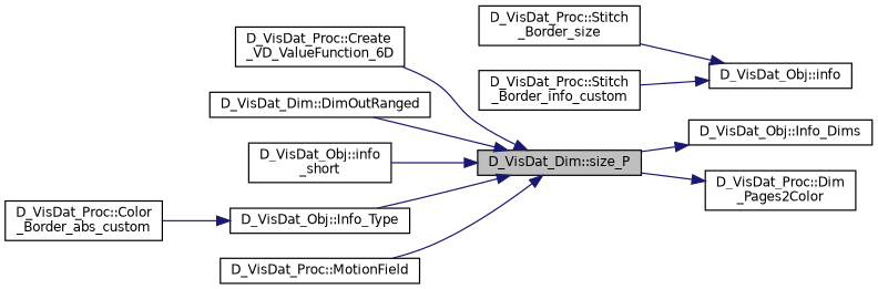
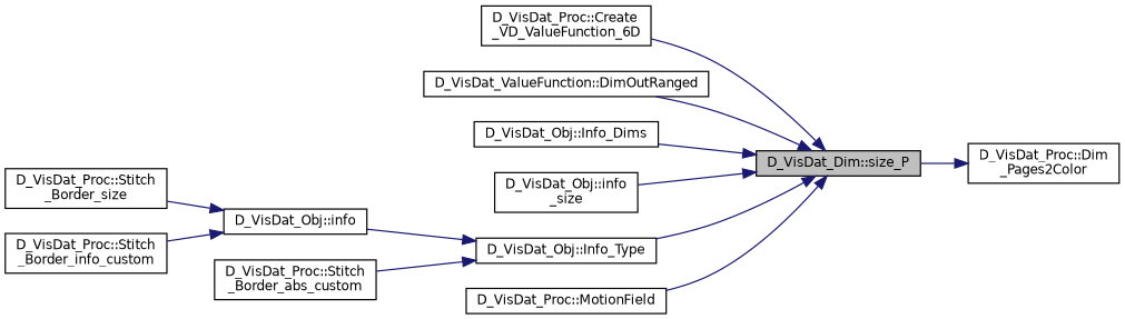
  digraph {
    rankdir=RL
    node [color=black fillcolor=white fontname=Helvetica fontsize=10 shape=record style=filled]
    edge [color=midnightblue dir=back fontname=Helvetica fontsize=10 labelfontname=Helvetica labelfontsize=10 style=solid]
    n1 [fillcolor=grey75 fontcolor=black height=0.2 label="D_VisDat_Dim::size_P" width=0.4]
    n2 [height=0.2 label="D_VisDat_Proc::Create\l_VD_ValueFunction_6D" width=0.4]
-   n3 [height=0.2 label="D_VisDat_Dim::DimOutRanged" width=0.4]
+   n3 [height=0.2 label="D_VisDat_ValueFunction::DimOutRanged" width=0.4]
    n4 [height=0.2 label="D_VisDat_Obj::Info_Dims" width=0.4]
-   n5 [height=0.2 label="D_VisDat_Obj::info\l_short" width=0.4]
+   n5 [height=0.2 label="D_VisDat_Obj::info\l_size" width=0.4]
    n6 [height=0.2 label="D_VisDat_Obj::Info_Type" width=0.4]
    n7 [height=0.2 label="D_VisDat_Proc::MotionField" width=0.4]
    n8 [height=0.2 label="D_VisDat_Proc::Dim\l_Pages2Color" width=0.4]
    n9 [height=0.2 label="D_VisDat_Obj::info" width=0.4]
-   n10 [height=0.2 label="D_VisDat_Proc::Color\l_Border_abs_custom" width=0.4]
+   n10 [height=0.2 label="D_VisDat_Proc::Stitch\l_Border_abs_custom" width=0.4]
    n11 [height=0.2 label="D_VisDat_Proc::Stitch\l_Border_size" width=0.4]
    n12 [height=0.2 label="D_VisDat_Proc::Stitch\l_Border_info_custom" width=0.4]
    n1 -> n2
    n1 -> n3
-   n4 -> n1
+   n1 -> n4
    n1 -> n5
    n1 -> n6
    n1 -> n7
+   n6 -> n9
    n6 -> n10
    n8 -> n1
    n9 -> n11
    n9 -> n12
  }
